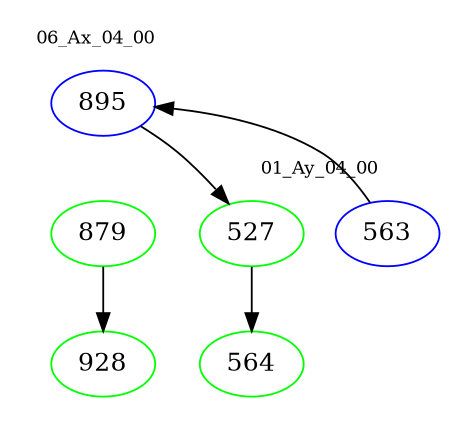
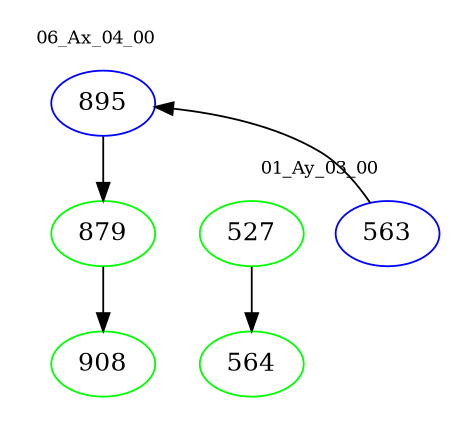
  digraph {
    node [color=green]
    edge [color=black]
    n1 [color=blue label=895]
    n2 [label=879]
-   n3 [label=928]
+   n3 [label=908]
    n4 [color=blue label=563]
    n5 [label=527]
    n6 [label=564]
    subgraph cluster_1 {
      color=white
      fontsize=10
      label="06_Ax_04_00"
      n1
      n2
      n3
    }
    subgraph cluster_2 {
      color=white
      fontsize=10
-     label="01_Ay_04_00"
+     label="01_Ay_03_00"
      n4
      n5
      n6
    }
-   n1 -> n5
+   n1 -> n2
    n2 -> n3
    n4 -> n1
    n5 -> n6
  }
